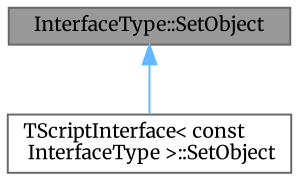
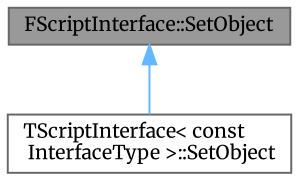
  digraph {
    rankdir=TB
    fontname=Merriweather
    node [fontname=Merriweather fontsize=10 shape=box style=filled]
-   n1 [color=gray40 fillcolor=grey60 fontcolor=black height=0.2 label="InterfaceType::SetObject" width=0.4]
+   n1 [color=gray40 fillcolor=grey60 fontcolor=black height=0.2 label="FScriptInterface::SetObject" width=0.4]
    n2 [color=grey40 fillcolor=white height=0.2 label="TScriptInterface\< const\l InterfaceType \>::SetObject" width=0.4]
    n1 -> n2 [color=steelblue1 dir=back fontname=Merriweather fontsize=10 labelfontname=Helvetica labelfontsize=10 style=solid]
  }
